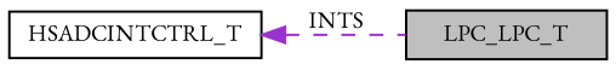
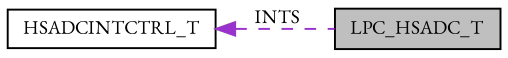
  digraph {
    rankdir=LR
    fontname="EB Garamond"
    node [color=black fontname="EB Garamond" fontsize=10 shape=record style=filled]
-   n1 [fillcolor=grey75 fontcolor=black height=0.2 label=LPC_LPC_T width=0.4]
+   n1 [fillcolor=grey75 fontcolor=black height=0.2 label=LPC_HSADC_T width=0.4]
    n2 [fillcolor=white height=0.2 label=HSADCINTCTRL_T width=0.4]
    n2 -> n1 [color=darkorchid3 dir=back fontname="EB Garamond" fontsize=10 label=" INTS" labelfontname=Helvetica labelfontsize=10 style=dashed]
  }
